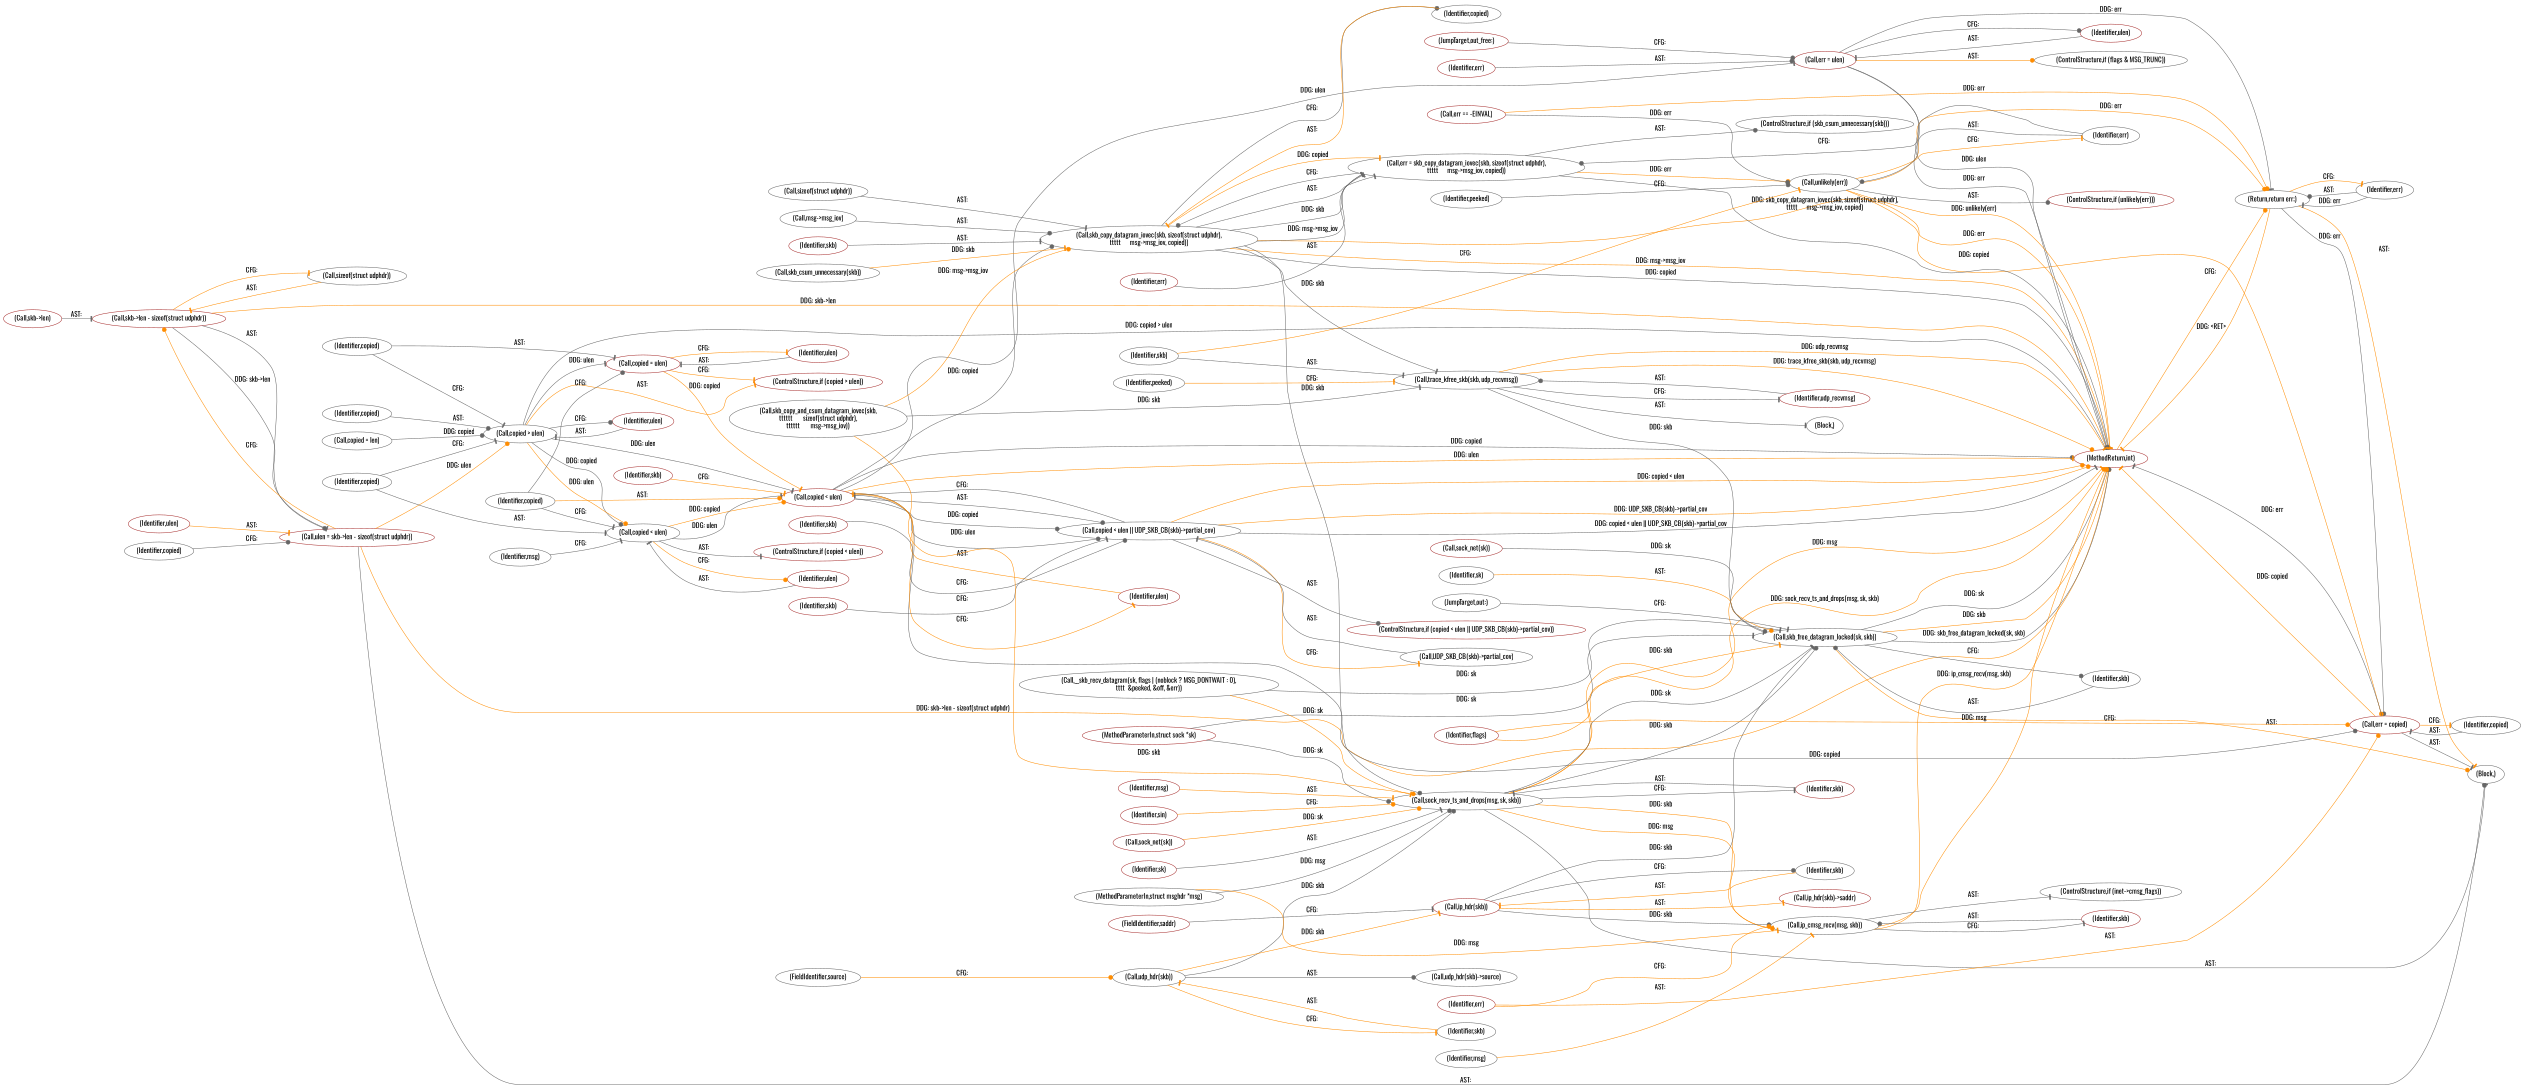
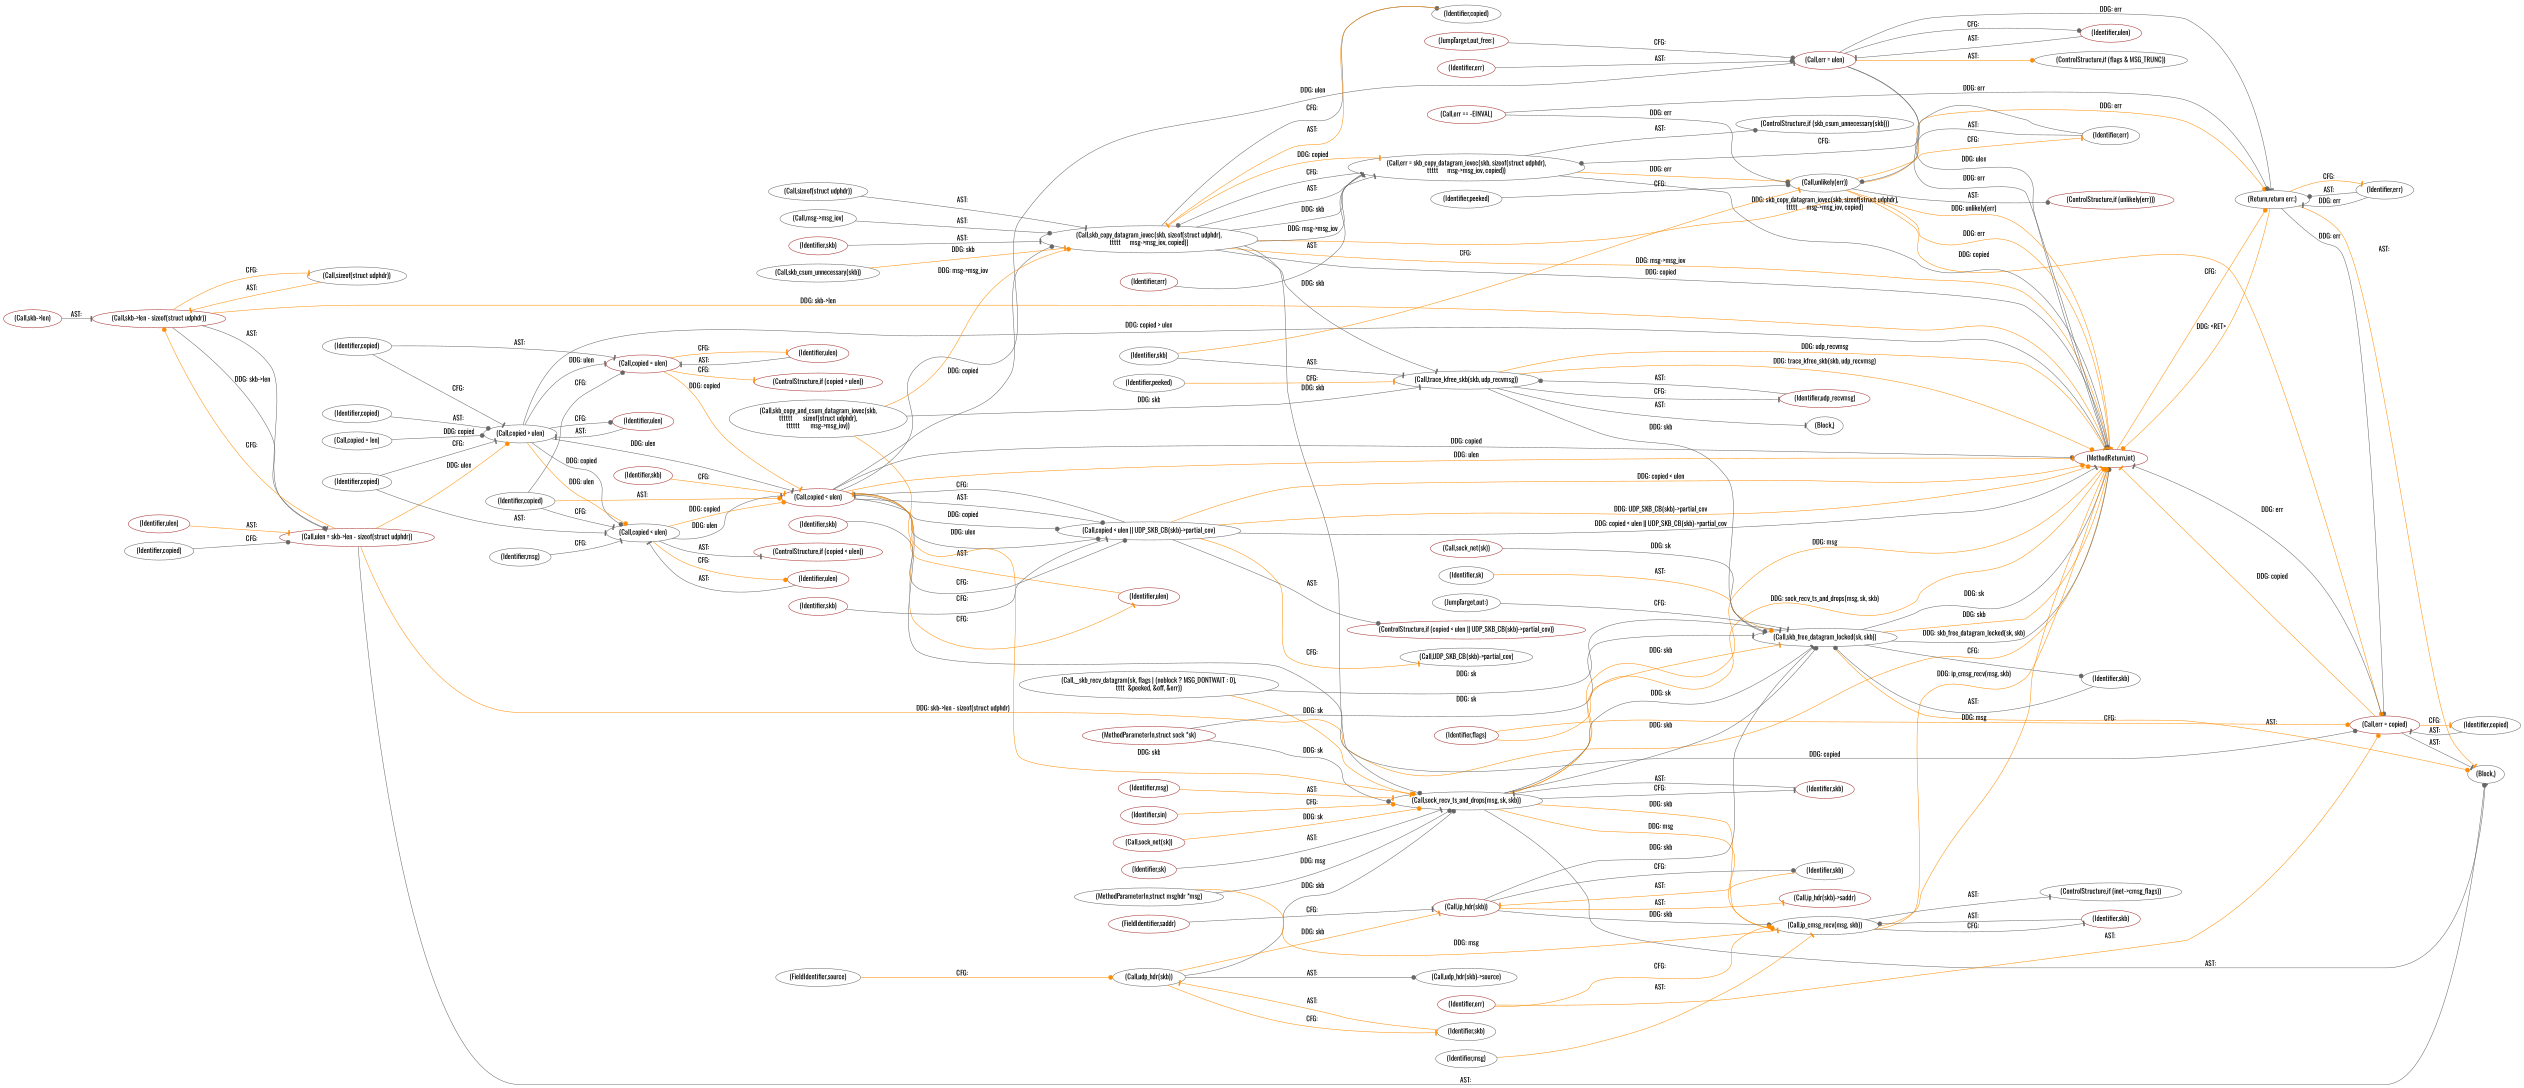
  digraph {
    fontname=Oswald
    rankdir=LR
    node [color=gray40 fontname=Oswald]
    edge [arrowhead=tee color=gray40 fontname=Oswald]
    n1 [color=brown label="(Call,skb->len - sizeof(struct udphdr))"]
    n2 [color=brown label="(Call,ulen = skb->len - sizeof(struct udphdr))"]
    n3 [label="(Call,sizeof(struct udphdr))"]
    n4 [color=brown label="(MethodReturn,int)"]
    n5 [label="(Call,copied > ulen)"]
    n6 [label="(Block,)"]
    n7 [label="(Return,return err;)"]
    n8 [color=brown label="(Call,copied = ulen)"]
    n9 [color=brown label="(Call,copied < ulen)"]
    n10 [label="(Call,copied < ulen)"]
    n11 [color=brown label="(Identifier,ulen)"]
    n12 [color=brown label="(ControlStructure,if (copied > ulen))"]
    n13 [color=brown label="(Identifier,ulen)"]
    n14 [label="(Call,copied < ulen || UDP_SKB_CB(skb)->partial_cov)"]
    n15 [label="(Call,skb_copy_datagram_iovec(skb, sizeof(struct udphdr),\n\t\t\t\t\t      msg->msg_iov, copied))"]
    n16 [color=brown label="(Call,err = copied)"]
    n17 [color=brown label="(Call,err = ulen)"]
    n18 [color=brown label="(Identifier,ulen)"]
    n19 [color=brown label="(ControlStructure,if (copied < ulen))"]
    n20 [color=brown label="(Identifier,ulen)"]
    n21 [label="(Call,UDP_SKB_CB(skb)->partial_cov)"]
    n22 [color=brown label="(ControlStructure,if (copied < ulen || UDP_SKB_CB(skb)->partial_cov))"]
    n23 [label="(Call,err = skb_copy_datagram_iovec(skb, sizeof(struct udphdr),\n\t\t\t\t\t      msg->msg_iov, copied))"]
    n24 [label="(Call,trace_kfree_skb(skb, udp_recvmsg))"]
    n25 [label="(Call,sock_recv_ts_and_drops(msg, sk, skb))"]
    n26 [label="(Identifier,copied)"]
    n27 [label="(Identifier,copied)"]
    n28 [color=brown label="(Identifier,ulen)"]
    n29 [label="(ControlStructure,if (flags & MSG_TRUNC))"]
    n30 [label="(Call,unlikely(err))"]
    n31 [label="(ControlStructure,if (skb_csum_unnecessary(skb)))"]
    n32 [label="(Call,skb_free_datagram_locked(sk, skb))"]
    n33 [color=brown label="(Identifier,udp_recvmsg)"]
    n34 [label="(Block,)"]
    n35 [label="(Call,ip_cmsg_recv(msg, skb))"]
    n36 [color=brown label="(Identifier,skb)"]
    n37 [label="(Identifier,err)"]
    n38 [color=brown label="(ControlStructure,if (unlikely(err)))"]
    n39 [label="(Identifier,err)"]
    n40 [label="(Identifier,skb)"]
    n41 [label="(Call,udp_hdr(skb))"]
    n42 [color=brown label="(Call,ip_hdr(skb))"]
    n43 [label="(Identifier,skb)"]
    n44 [label="(Call,udp_hdr(skb)->source)"]
    n45 [label="(ControlStructure,if (inet->cmsg_flags))"]
    n46 [color=brown label="(Identifier,skb)"]
    n47 [color=brown label="(Call,ip_hdr(skb)->saddr)"]
    n48 [label="(Identifier,skb)"]
    n49 [color=brown label="(JumpTarget,out_free:)"]
    n50 [label="(Call,sizeof(struct udphdr))"]
    n51 [label="(Identifier,sk)"]
    n52 [label="(Identifier,peeked)"]
    n53 [color=brown label="(Identifier,err)"]
    n54 [color=brown label="(Identifier,err)"]
    n55 [color=brown label="(MethodParameterIn,struct sock *sk)"]
    n56 [label="(Identifier,copied)"]
    n57 [color=brown label="(Identifier,skb)"]
    n58 [color=brown label="(Identifier,err)"]
    n59 [label="(JumpTarget,out:)"]
    n60 [label="(Identifier,copied)"]
    n61 [label="(Identifier,msg)"]
    n62 [label="(Identifier,msg)"]
    n63 [label="(FieldIdentifier,source)"]
    n64 [color=brown label="(Call,skb->len)"]
    n65 [label="(Identifier,copied)"]
    n66 [color=brown label="(FieldIdentifier,saddr)"]
    n67 [color=brown label="(Call,sock_net(sk))"]
    n68 [color=brown label="(Identifier,skb)"]
    n69 [color=brown label="(Identifier,skb)"]
    n70 [label="(Identifier,copied)"]
    n71 [color=brown label="(Identifier,sk)"]
    n72 [label="(Identifier,peeked)"]
    n73 [color=brown label="(Identifier,msg)"]
    n74 [color=brown label="(Identifier,ulen)"]
    n75 [label="(Identifier,skb)"]
    n76 [color=brown label="(Call,err == -EINVAL)"]
    n77 [label="(Identifier,copied)"]
    n78 [label="(Call,__skb_recv_datagram(sk, flags | (noblock ? MSG_DONTWAIT : 0),\n\t\t\t\t  &peeked, &off, &err))"]
    n79 [label="(Call,msg->msg_iov)"]
    n80 [color=brown label="(Identifier,skb)"]
    n81 [label="(Call,skb_csum_unnecessary(skb))"]
    n82 [color=brown label="(Call,sock_net(sk))"]
    n83 [label="(MethodParameterIn,struct msghdr *msg)"]
    n84 [color=brown label="(Identifier,flags)"]
    n85 [label="(Call,copied = len)"]
    n86 [color=brown label="(Identifier,sin)"]
    n87 [label="(Call,skb_copy_and_csum_datagram_iovec(skb,\n\t\t\t\t\t\t       sizeof(struct udphdr),\n\t\t\t\t\t\t       msg->msg_iov))"]
    n1 -> n2 [arrowhead=dot label="AST: "]
    n1 -> n2 [label="DDG: skb->len"]
    n1 -> n3 [color=darkorange label="CFG: "]
    n1 -> n4 [color=darkorange label="DDG: skb->len"]
    n2 -> n1 [arrowhead=dot color=darkorange label="CFG: "]
    n2 -> n4 [arrowhead=dot color=darkorange label="DDG: skb->len - sizeof(struct udphdr)"]
    n2 -> n5 [arrowhead=dot color=darkorange label="DDG: ulen"]
    n2 -> n6 [arrowhead=dot label="AST: "]
    n3 -> n1 [color=darkorange label="AST: "]
    n4 -> n7 [arrowhead=dot color=darkorange label="CFG: "]
    n5 -> n4 [label="DDG: copied > ulen"]
    n5 -> n8 [label="DDG: ulen"]
    n5 -> n9 [label="DDG: ulen"]
    n5 -> n10 [arrowhead=dot label="DDG: copied"]
    n5 -> n10 [arrowhead=dot color=darkorange label="DDG: ulen"]
    n5 -> n11 [arrowhead=dot label="CFG: "]
-   n5 -> n12 [color=darkorange label="AST: "]
-   n7 -> n4 [color=darkorange label="DDG: <RET>"]
+   n7 -> n4 [arrowhead=dot color=darkorange label="DDG: <RET>"]
    n7 -> n6 [color=darkorange label="AST: "]
    n7 -> n16 [arrowhead=dot label="DDG: err"]
    n7 -> n39 [color=darkorange label="CFG: "]
    n8 -> n9 [color=darkorange label="DDG: copied"]
    n8 -> n12 [color=darkorange label="CFG: "]
    n8 -> n13 [color=darkorange label="CFG: "]
    n9 -> n4 [arrowhead=dot label="DDG: copied"]
    n9 -> n4 [color=darkorange label="DDG: ulen"]
    n9 -> n14 [arrowhead=dot label="AST: "]
    n9 -> n14 [arrowhead=dot label="DDG: copied"]
    n9 -> n14 [arrowhead=dot label="DDG: ulen"]
    n9 -> n15 [arrowhead=dot label="DDG: copied"]
    n9 -> n16 [arrowhead=dot label="DDG: copied"]
    n9 -> n17 [label="DDG: ulen"]
    n9 -> n18 [color=darkorange label="CFG: "]
    n10 -> n9 [arrowhead=dot color=darkorange label="DDG: copied"]
    n10 -> n9 [label="DDG: ulen"]
    n10 -> n19 [label="AST: "]
    n10 -> n20 [arrowhead=dot color=darkorange label="CFG: "]
    n11 -> n5 [label="AST: "]
    n13 -> n8 [label="AST: "]
    n14 -> n4 [arrowhead=dot color=darkorange label="DDG: copied < ulen"]
    n14 -> n4 [arrowhead=dot color=darkorange label="DDG: UDP_SKB_CB(skb)->partial_cov"]
    n14 -> n4 [label="DDG: copied < ulen || UDP_SKB_CB(skb)->partial_cov"]
    n14 -> n9 [label="CFG: "]
    n14 -> n21 [color=darkorange label="CFG: "]
    n14 -> n22 [arrowhead=dot label="AST: "]
    n15 -> n4 [arrowhead=dot color=darkorange label="DDG: msg->msg_iov"]
    n15 -> n4 [arrowhead=dot label="DDG: copied"]
    n15 -> n16 [arrowhead=dot color=darkorange label="DDG: copied"]
    n15 -> n23 [label="AST: "]
    n15 -> n23 [label="DDG: skb"]
    n15 -> n23 [label="DDG: msg->msg_iov"]
    n15 -> n23 [color=darkorange label="DDG: copied"]
    n15 -> n24 [label="DDG: skb"]
    n15 -> n25 [arrowhead=dot label="DDG: skb"]
    n15 -> n26 [arrowhead=dot label="CFG: "]
    n16 -> n4 [color=darkorange label="DDG: copied"]
    n16 -> n4 [label="DDG: err"]
    n16 -> n6 [label="AST: "]
    n16 -> n27 [color=darkorange label="CFG: "]
    n17 -> n4 [arrowhead=dot label="DDG: ulen"]
    n17 -> n4 [label="DDG: err"]
    n17 -> n7 [label="DDG: err"]
    n17 -> n28 [arrowhead=dot label="CFG: "]
    n17 -> n29 [arrowhead=dot color=darkorange label="AST: "]
    n18 -> n9 [color=darkorange label="AST: "]
    n20 -> n10 [label="AST: "]
-   n21 -> n14 [label="AST: "]
    n23 -> n4 [label="DDG: skb_copy_datagram_iovec(skb, sizeof(struct udphdr),\n\t\t\t\t\t      msg->msg_iov, copied)"]
    n23 -> n15 [arrowhead=dot label="CFG: "]
    n23 -> n30 [arrowhead=dot color=darkorange label="DDG: err"]
    n23 -> n31 [arrowhead=dot label="AST: "]
    n24 -> n4 [color=darkorange label="DDG: udp_recvmsg"]
    n24 -> n4 [arrowhead=dot color=darkorange label="DDG: trace_kfree_skb(skb, udp_recvmsg)"]
    n24 -> n32 [label="DDG: skb"]
    n24 -> n33 [label="CFG: "]
    n24 -> n34 [label="AST: "]
    n25 -> n4 [color=darkorange label="DDG: msg"]
    n25 -> n4 [arrowhead=dot color=darkorange label="DDG: sock_recv_ts_and_drops(msg, sk, skb)"]
    n25 -> n6 [label="AST: "]
    n25 -> n32 [label="DDG: sk"]
    n25 -> n32 [arrowhead=dot label="DDG: skb"]
    n25 -> n35 [color=darkorange label="DDG: msg"]
    n25 -> n35 [arrowhead=dot color=darkorange label="DDG: skb"]
    n25 -> n36 [label="CFG: "]
    n26 -> n15 [color=darkorange label="AST: "]
    n27 -> n16 [label="AST: "]
    n28 -> n17 [label="AST: "]
    n30 -> n4 [color=darkorange label="DDG: err"]
    n30 -> n4 [color=darkorange label="DDG: unlikely(err)"]
    n30 -> n7 [arrowhead=dot color=darkorange label="DDG: err"]
    n30 -> n37 [color=darkorange label="CFG: "]
    n30 -> n38 [arrowhead=dot label="AST: "]
    n32 -> n4 [arrowhead=dot label="DDG: sk"]
    n32 -> n4 [arrowhead=dot color=darkorange label="DDG: skb"]
    n32 -> n4 [arrowhead=dot label="DDG: skb_free_datagram_locked(sk, skb)"]
    n32 -> n6 [arrowhead=dot color=darkorange label="AST: "]
    n32 -> n40 [arrowhead=dot label="CFG: "]
    n33 -> n24 [arrowhead=dot label="AST: "]
    n35 -> n4 [arrowhead=dot color=darkorange label="DDG: msg"]
    n35 -> n4 [arrowhead=dot color=darkorange label="DDG: ip_cmsg_recv(msg, skb)"]
    n35 -> n45 [label="AST: "]
    n35 -> n46 [label="CFG: "]
    n36 -> n25 [label="AST: "]
    n37 -> n23 [arrowhead=dot label="CFG: "]
    n37 -> n30 [arrowhead=dot label="AST: "]
    n39 -> n7 [arrowhead=dot label="AST: "]
    n39 -> n7 [label="DDG: err"]
    n40 -> n32 [arrowhead=dot label="AST: "]
    n41 -> n25 [arrowhead=dot label="DDG: skb"]
    n41 -> n42 [color=darkorange label="DDG: skb"]
    n41 -> n43 [color=darkorange label="CFG: "]
    n41 -> n44 [arrowhead=dot label="AST: "]
    n42 -> n32 [label="DDG: skb"]
    n42 -> n35 [arrowhead=dot label="DDG: skb"]
    n42 -> n47 [color=darkorange label="AST: "]
    n42 -> n48 [arrowhead=dot label="CFG: "]
    n43 -> n41 [color=darkorange label="AST: "]
    n46 -> n35 [arrowhead=dot label="AST: "]
    n48 -> n42 [color=darkorange label="AST: "]
    n49 -> n17 [arrowhead=dot label="CFG: "]
    n50 -> n15 [label="AST: "]
    n51 -> n32 [arrowhead=dot color=darkorange label="AST: "]
    n52 -> n24 [color=darkorange label="CFG: "]
    n53 -> n23 [label="AST: "]
    n54 -> n16 [arrowhead=dot color=darkorange label="AST: "]
    n54 -> n35 [arrowhead=dot color=darkorange label="CFG: "]
    n55 -> n25 [arrowhead=dot label="DDG: sk"]
    n55 -> n32 [label="DDG: sk"]
    n56 -> n8 [arrowhead=dot label="CFG: "]
    n56 -> n9 [arrowhead=dot color=darkorange label="AST: "]
    n56 -> n10 [label="CFG: "]
    n57 -> n14 [arrowhead=dot label="CFG: "]
    n58 -> n17 [arrowhead=dot label="AST: "]
    n59 -> n32 [label="CFG: "]
    n60 -> n2 [arrowhead=dot label="CFG: "]
    n61 -> n10 [label="CFG: "]
    n62 -> n35 [color=darkorange label="AST: "]
    n63 -> n41 [arrowhead=dot color=darkorange label="CFG: "]
    n64 -> n1 [label="AST: "]
    n65 -> n5 [label="CFG: "]
    n65 -> n8 [label="AST: "]
    n66 -> n42 [label="CFG: "]
    n67 -> n32 [arrowhead=dot label="DDG: sk"]
    n68 -> n9 [color=darkorange label="CFG: "]
    n69 -> n14 [label="CFG: "]
    n70 -> n5 [arrowhead=dot label="AST: "]
    n71 -> n25 [label="AST: "]
    n72 -> n30 [arrowhead=dot label="CFG: "]
    n73 -> n25 [color=darkorange label="AST: "]
    n74 -> n2 [color=darkorange label="AST: "]
    n75 -> n24 [label="AST: "]
    n75 -> n30 [color=darkorange label="CFG: "]
-   n76 -> n7 [arrowhead=dot color=darkorange label="DDG: err"]
+   n76 -> n7 [arrowhead=dot label="DDG: err"]
    n76 -> n30 [arrowhead=dot label="DDG: err"]
    n77 -> n5 [label="CFG: "]
    n77 -> n10 [label="AST: "]
    n78 -> n25 [color=darkorange label="DDG: sk"]
    n78 -> n32 [label="DDG: sk"]
    n79 -> n15 [arrowhead=dot label="AST: "]
    n80 -> n15 [label="AST: "]
    n81 -> n15 [color=darkorange label="DDG: skb"]
    n82 -> n25 [arrowhead=dot color=darkorange label="DDG: sk"]
    n83 -> n25 [arrowhead=dot label="DDG: msg"]
    n83 -> n35 [color=darkorange label="DDG: msg"]
    n84 -> n16 [arrowhead=dot color=darkorange label="CFG: "]
    n84 -> n32 [color=darkorange label="DDG: skb"]
    n85 -> n5 [arrowhead=dot label="DDG: copied"]
    n86 -> n25 [arrowhead=dot color=darkorange label="CFG: "]
    n87 -> n15 [arrowhead=dot color=darkorange label="DDG: msg->msg_iov"]
    n87 -> n24 [label="DDG: skb"]
    n87 -> n25 [arrowhead=dot color=darkorange label="DDG: skb"]
  }
